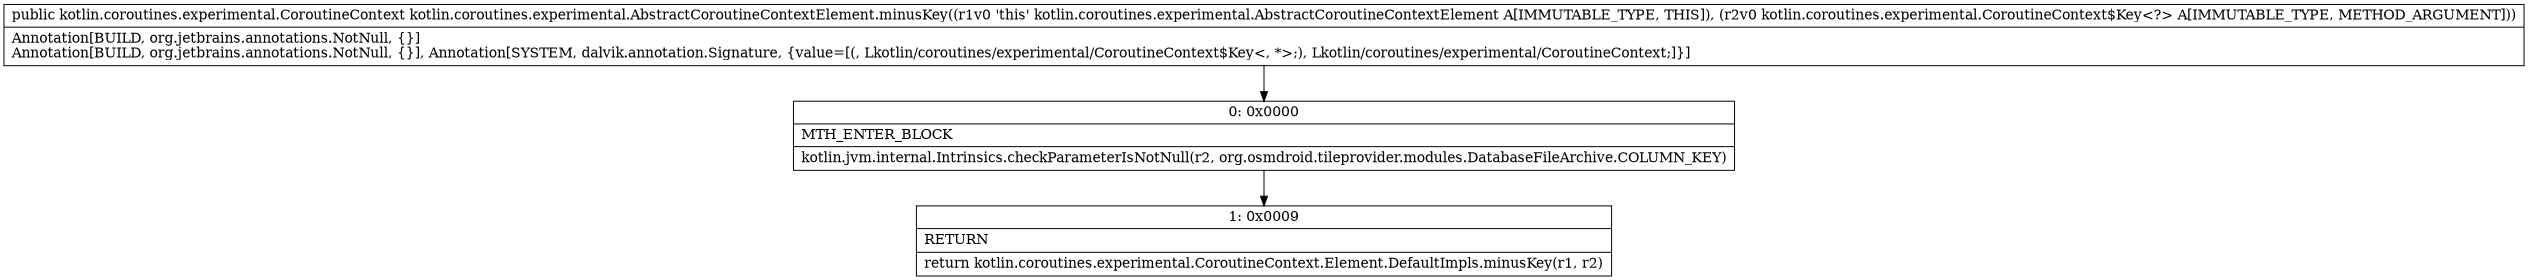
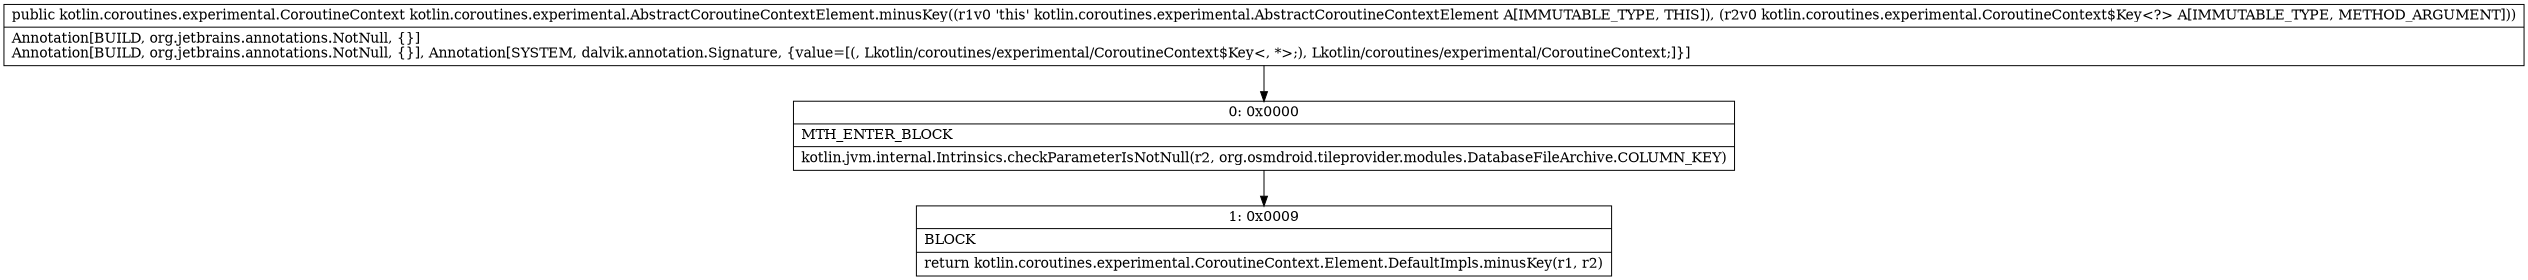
  digraph {
    node [shape=record]
    n1 [label="{0\:\ 0x0000|MTH_ENTER_BLOCK\l|kotlin.jvm.internal.Intrinsics.checkParameterIsNotNull(r2, org.osmdroid.tileprovider.modules.DatabaseFileArchive.COLUMN_KEY)\l}"]
-   n2 [label="{1\:\ 0x0009|RETURN\l|return kotlin.coroutines.experimental.CoroutineContext.Element.DefaultImpls.minusKey(r1, r2)\l}"]
+   n2 [label="{1\:\ 0x0009|BLOCK\l|return kotlin.coroutines.experimental.CoroutineContext.Element.DefaultImpls.minusKey(r1, r2)\l}"]
    n3 [label="{public kotlin.coroutines.experimental.CoroutineContext kotlin.coroutines.experimental.AbstractCoroutineContextElement.minusKey((r1v0 'this' kotlin.coroutines.experimental.AbstractCoroutineContextElement A[IMMUTABLE_TYPE, THIS]), (r2v0 kotlin.coroutines.experimental.CoroutineContext$Key\<?\> A[IMMUTABLE_TYPE, METHOD_ARGUMENT]))  | Annotation[BUILD, org.jetbrains.annotations.NotNull, \{\}]\lAnnotation[BUILD, org.jetbrains.annotations.NotNull, \{\}], Annotation[SYSTEM, dalvik.annotation.Signature, \{value=[(, Lkotlin\/coroutines\/experimental\/CoroutineContext$Key\<, *\>;), Lkotlin\/coroutines\/experimental\/CoroutineContext;]\}]\l}"]
    n1 -> n2
    n3 -> n1
  }
